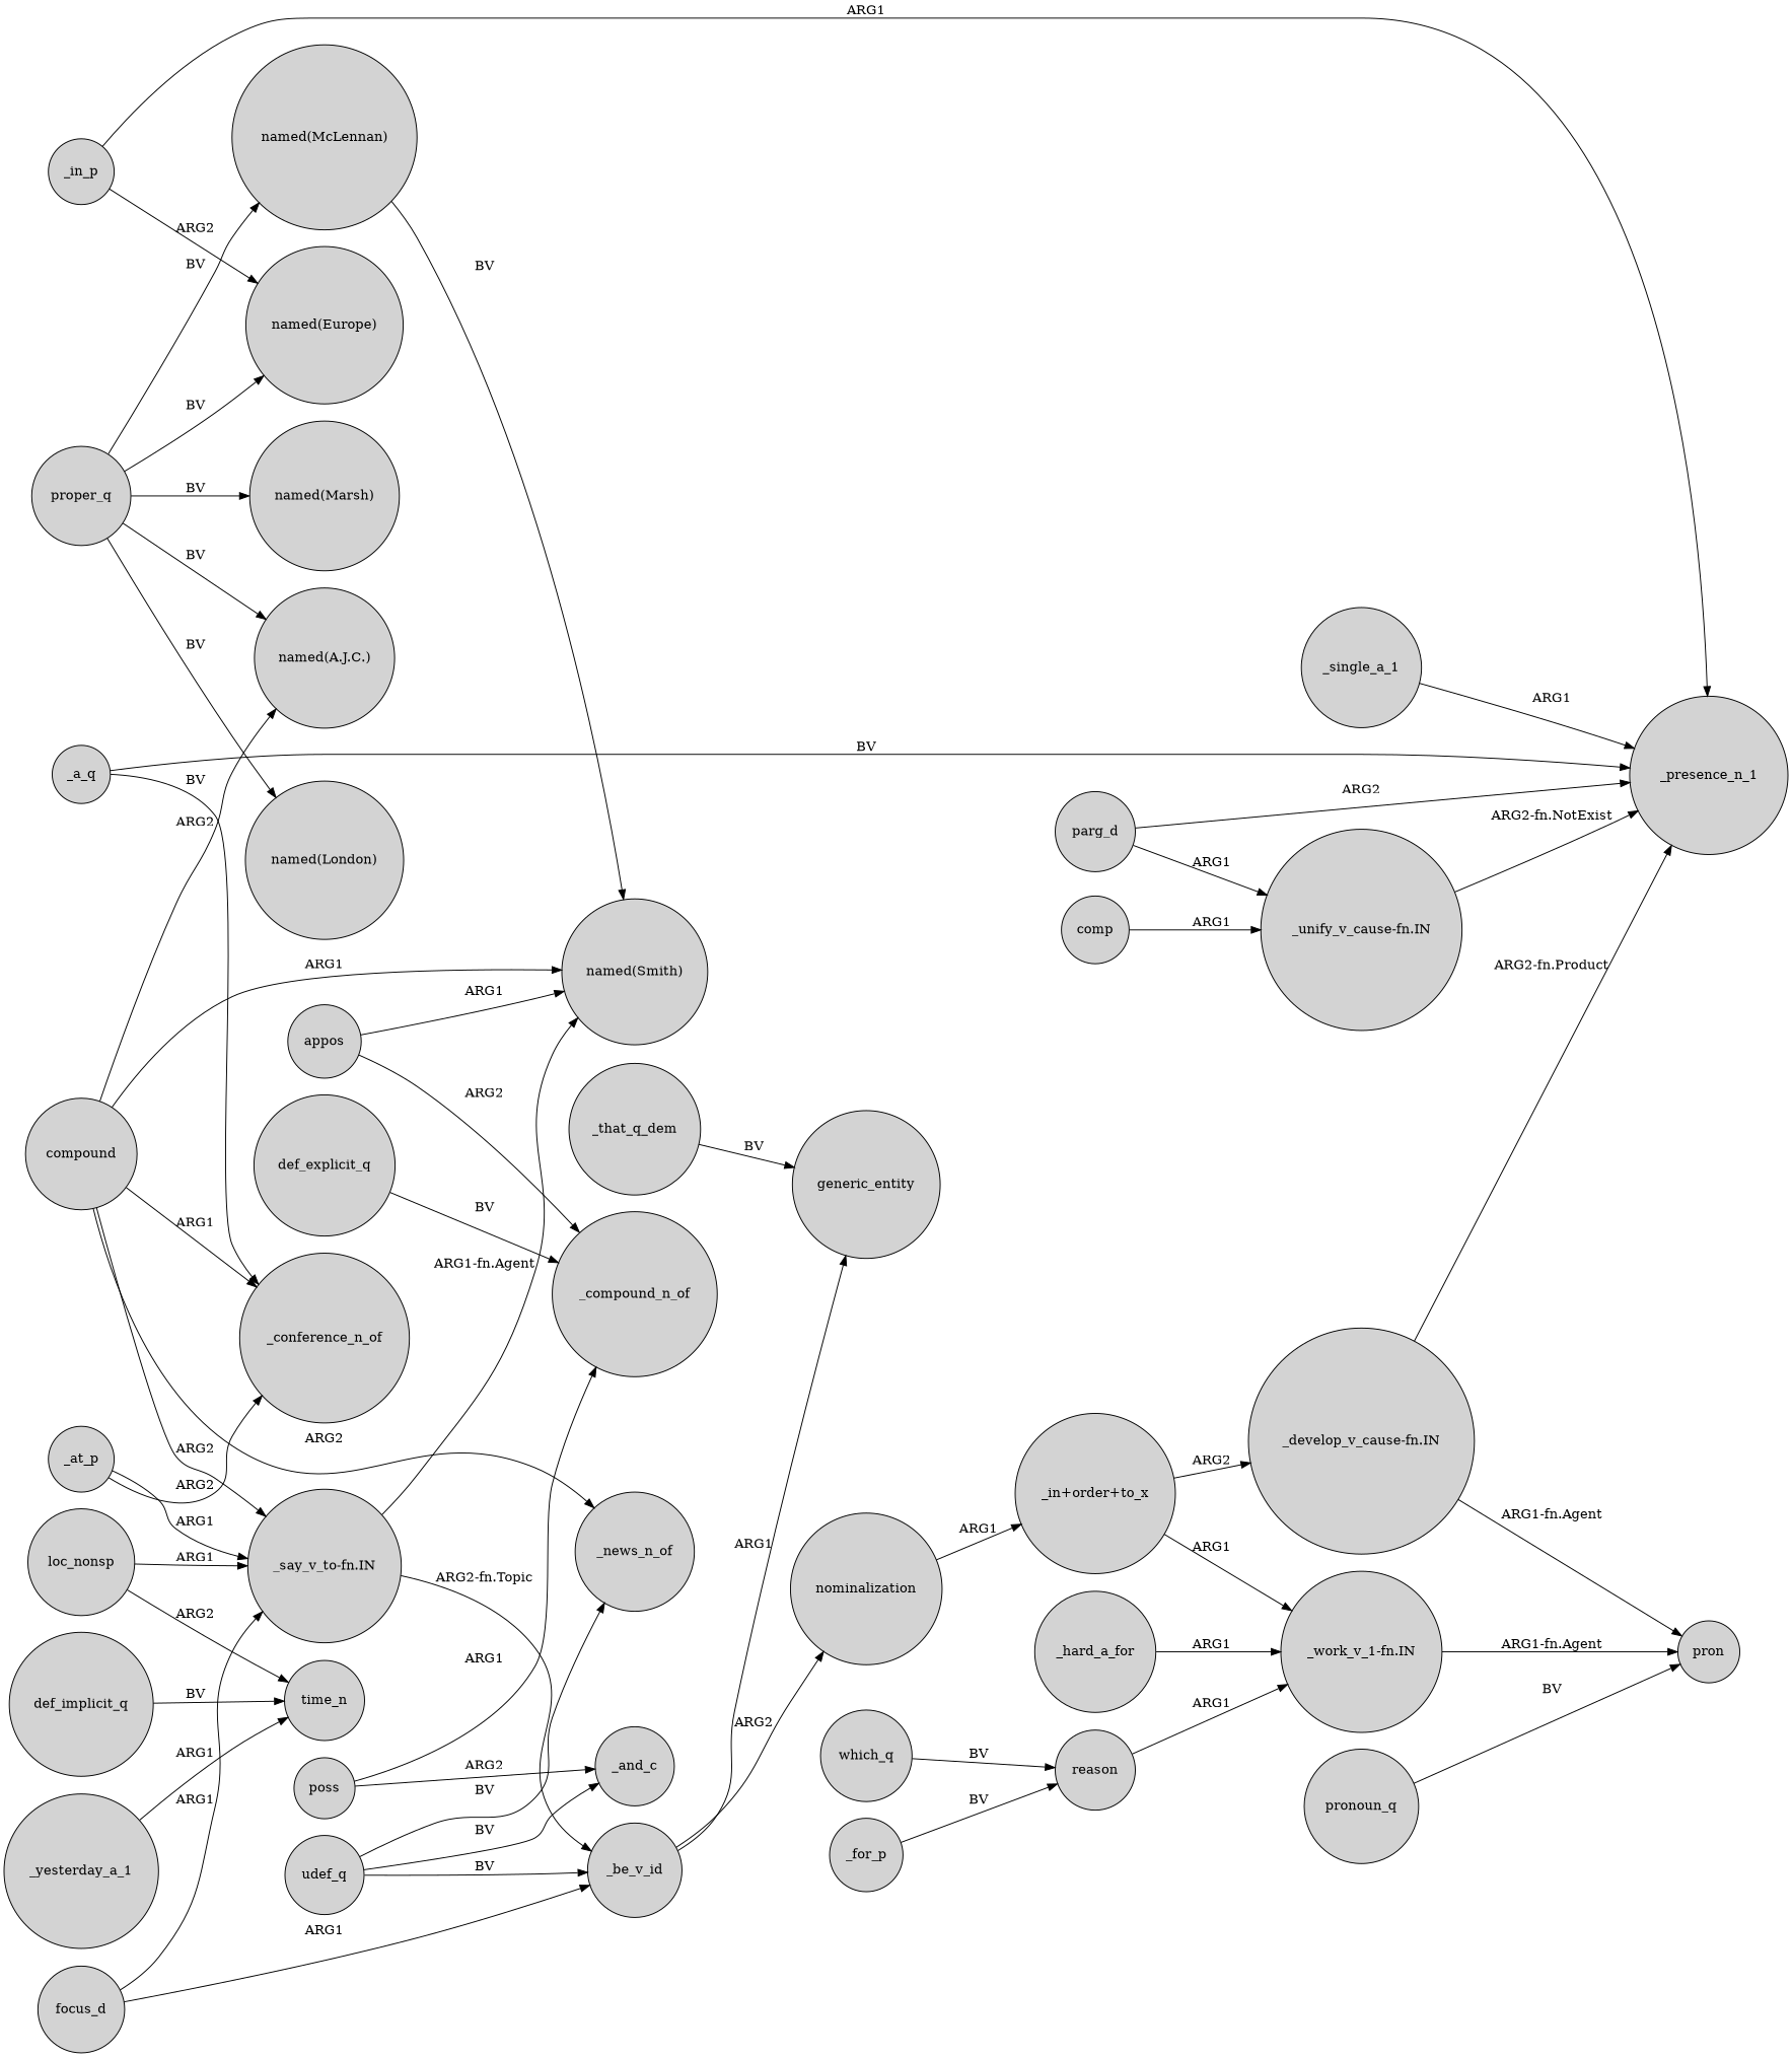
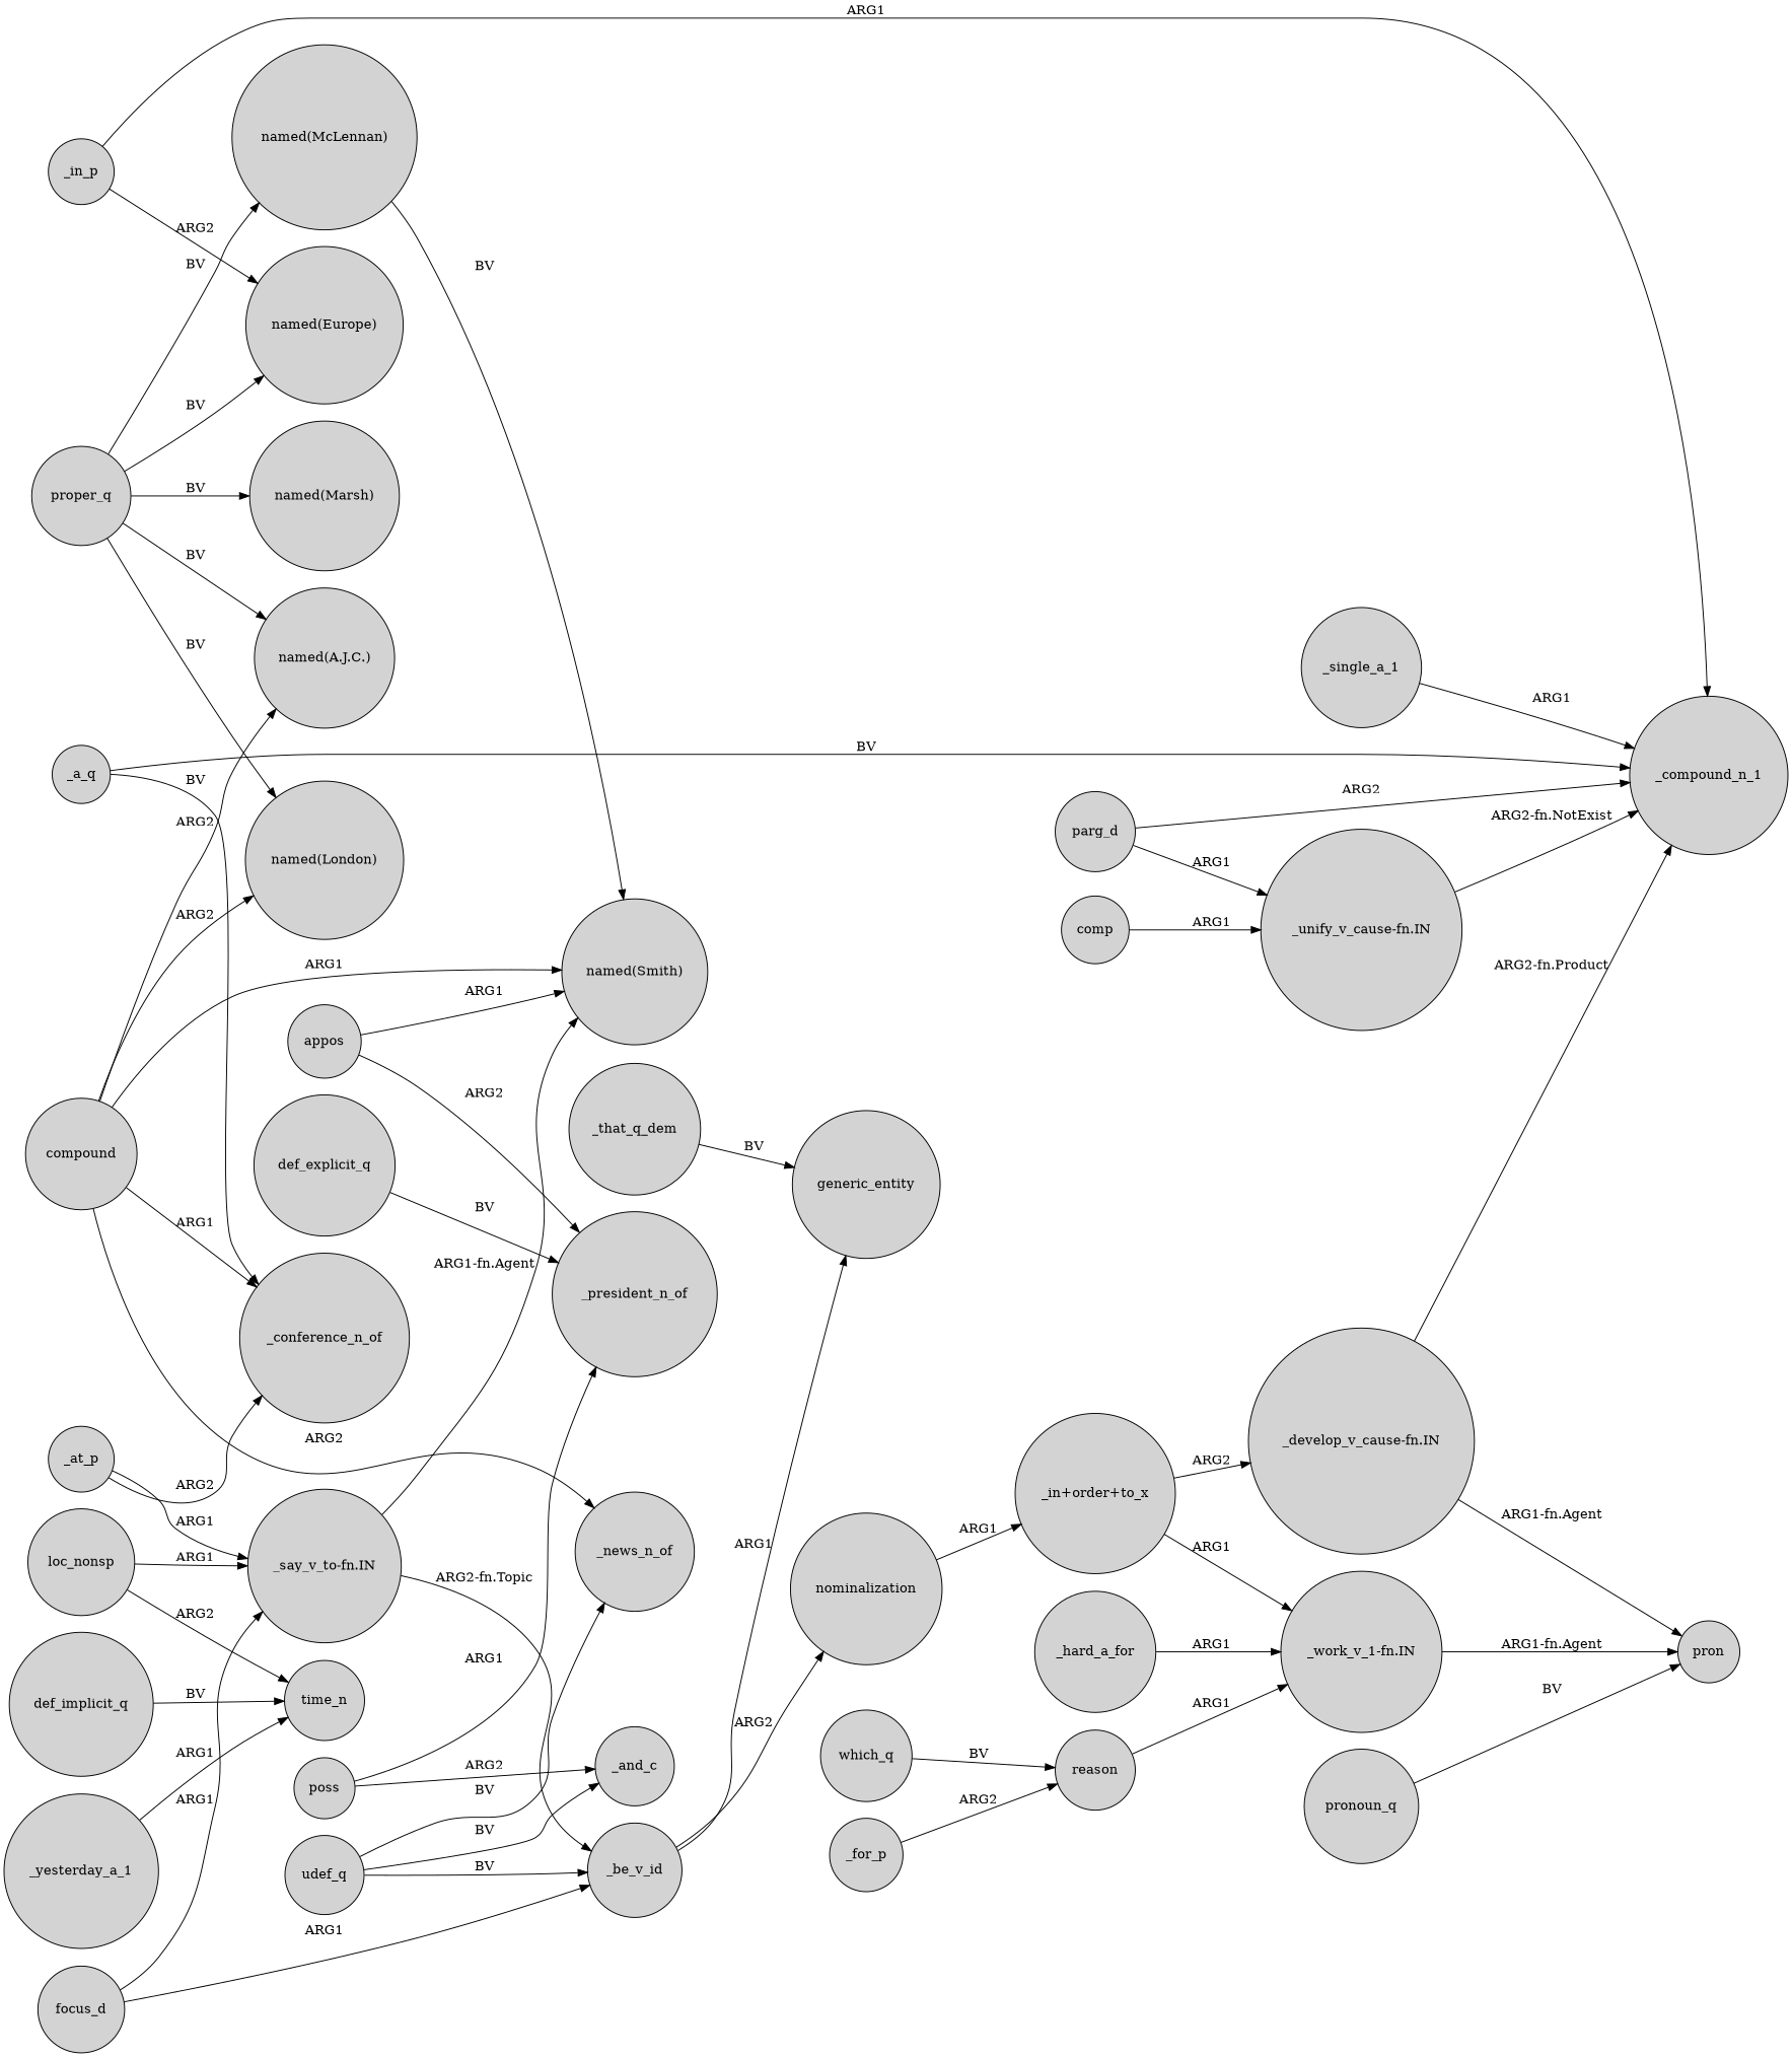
  digraph {
    rankdir=LR
    node [shape=circle style=filled]
    focus_d
    _be_v_id
    "_say_v_to-fn.IN"
    generic_entity
    nominalization
    "named(Smith)"
    "_in+order+to_x"
    "_unify_v_cause-fn.IN"
-   _presence_n_1
+   _presence_n_1 [label=_compound_n_1]
    _in_p
    "named(Europe)"
    _yesterday_a_1
    time_n
    "_work_v_1-fn.IN"
    "_develop_v_cause-fn.IN"
    pron
    poss
    _and_c
-   _president_n_of [label=_compound_n_of]
+   _president_n_of
    _a_q
    _conference_n_of
    _that_q_dem
    def_implicit_q
    compound
    "named(A.J.C.)"
    _news_n_of
    "named(London)"
    proper_q
    "named(McLennan)"
    "named(Marsh)"
    _for_p
    reason
    loc_nonsp
    which_q
    appos
    pronoun_q
    _at_p
    def_explicit_q
    _hard_a_for
    udef_q
    parg_d
    comp
    _single_a_1
    focus_d -> _be_v_id [label=ARG1]
    focus_d -> "_say_v_to-fn.IN" [label=ARG1]
    _be_v_id -> generic_entity [label=ARG1]
    _be_v_id -> nominalization [label=ARG2]
    "_say_v_to-fn.IN" -> _be_v_id [label="ARG2-fn.Topic"]
    "_say_v_to-fn.IN" -> "named(Smith)" [label="ARG1-fn.Agent"]
    nominalization -> "_in+order+to_x" [label=ARG1]
    "_in+order+to_x" -> "_work_v_1-fn.IN" [label=ARG1]
    "_in+order+to_x" -> "_develop_v_cause-fn.IN" [label=ARG2]
    "_unify_v_cause-fn.IN" -> _presence_n_1 [label="ARG2-fn.NotExist"]
    _in_p -> _presence_n_1 [label=ARG1]
    _in_p -> "named(Europe)" [label=ARG2]
    _yesterday_a_1 -> time_n [label=ARG1]
    "_work_v_1-fn.IN" -> pron [label="ARG1-fn.Agent"]
    "_develop_v_cause-fn.IN" -> _presence_n_1 [label="ARG2-fn.Product"]
    "_develop_v_cause-fn.IN" -> pron [label="ARG1-fn.Agent"]
    poss -> _and_c [label=ARG2]
    poss -> _president_n_of [label=ARG1]
    _a_q -> _presence_n_1 [label=BV]
    _a_q -> _conference_n_of [label=BV]
    _that_q_dem -> generic_entity [label=BV]
    def_implicit_q -> time_n [label=BV]
    compound -> "named(Smith)" [label=ARG1]
    compound -> _conference_n_of [label=ARG1]
    compound -> "named(A.J.C.)" [label=ARG2]
    compound -> _news_n_of [label=ARG2]
-   compound -> "_say_v_to-fn.IN" [label=ARG2]
+   compound -> "named(London)" [label=ARG2]
    proper_q -> "named(Europe)" [label=BV]
    proper_q -> "named(A.J.C.)" [label=BV]
    proper_q -> "named(London)" [label=BV]
    proper_q -> "named(McLennan)" [label=BV]
    proper_q -> "named(Marsh)" [label=BV]
    "named(McLennan)" -> "named(Smith)" [label=BV]
-   _for_p -> reason [label=BV]
+   _for_p -> reason [label=ARG2]
    reason -> "_work_v_1-fn.IN" [label=ARG1]
    loc_nonsp -> "_say_v_to-fn.IN" [label=ARG1]
    loc_nonsp -> time_n [label=ARG2]
    which_q -> reason [label=BV]
    appos -> "named(Smith)" [label=ARG1]
    appos -> _president_n_of [label=ARG2]
    pronoun_q -> pron [label=BV]
    _at_p -> "_say_v_to-fn.IN" [label=ARG1]
    _at_p -> _conference_n_of [label=ARG2]
    def_explicit_q -> _president_n_of [label=BV]
    _hard_a_for -> "_work_v_1-fn.IN" [label=ARG1]
    udef_q -> _be_v_id [label=BV]
    udef_q -> _and_c [label=BV]
    udef_q -> _news_n_of [label=BV]
    parg_d -> "_unify_v_cause-fn.IN" [label=ARG1]
    parg_d -> _presence_n_1 [label=ARG2]
    comp -> "_unify_v_cause-fn.IN" [label=ARG1]
    _single_a_1 -> _presence_n_1 [label=ARG1]
  }
